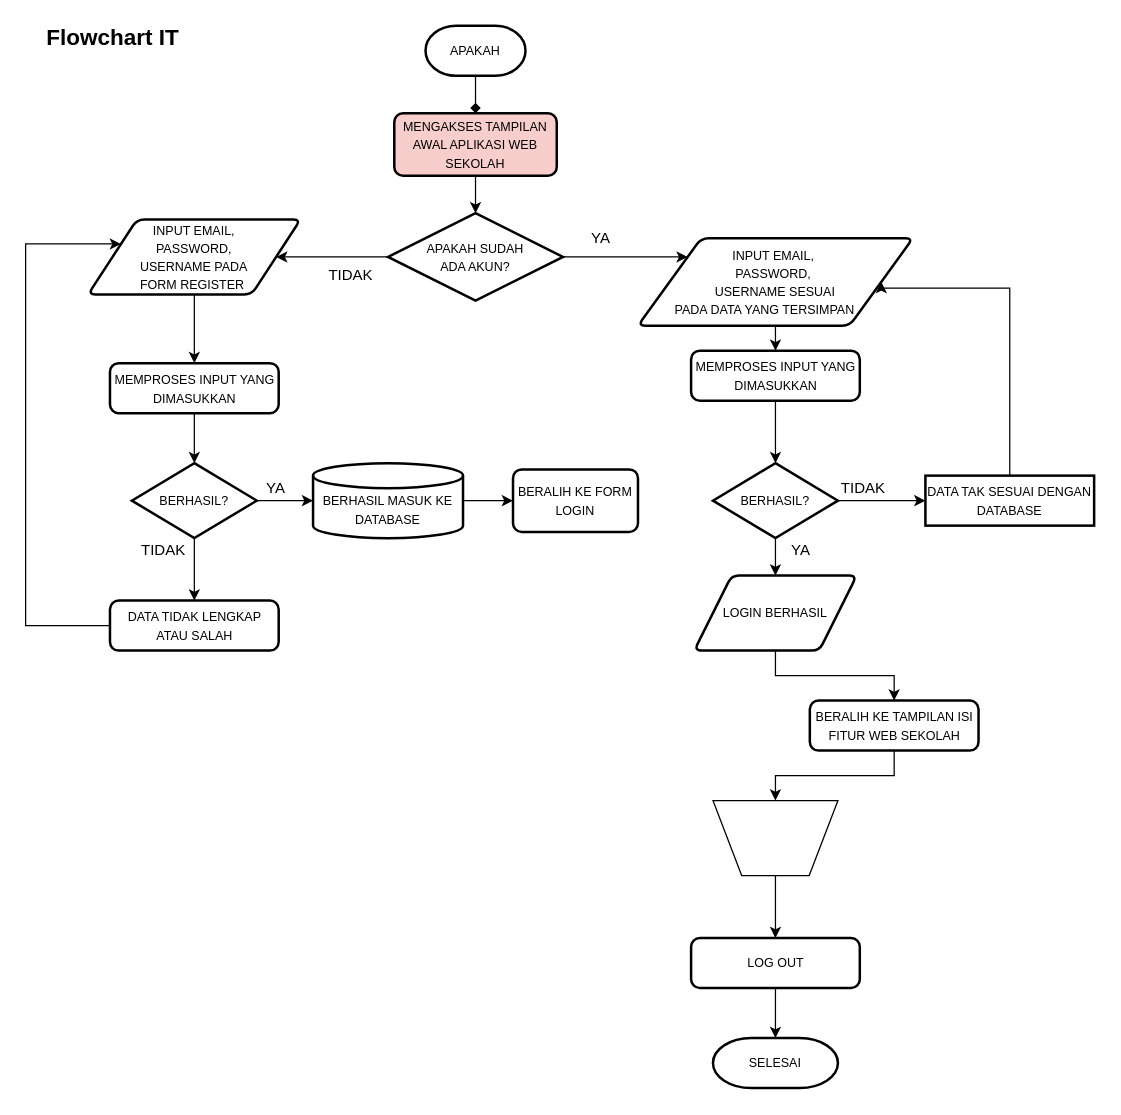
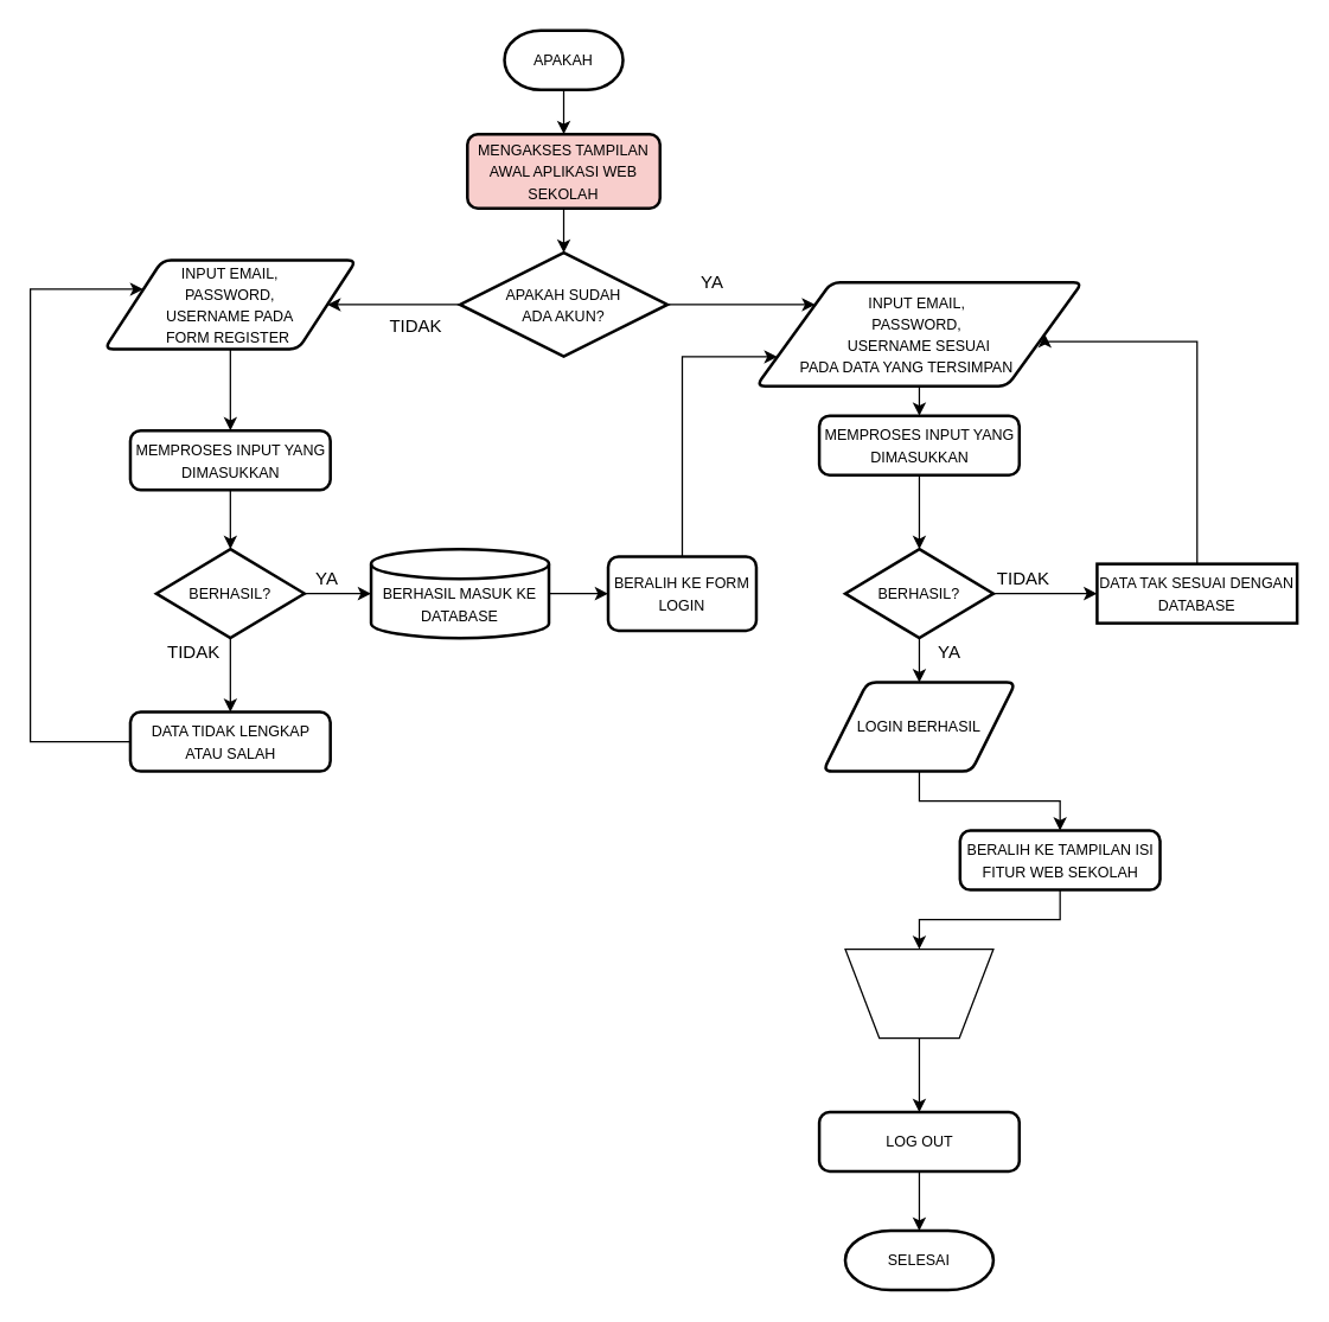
  <mxCell id="0" />
  <mxCell id="1" parent="0" />
- <mxCell id="2" style="edgeStyle=orthogonalEdgeStyle;rounded=0;orthogonalLoop=1;jettySize=auto;html=1;exitX=0.5;exitY=1;exitDx=0;exitDy=0;exitPerimeter=0;endArrow=diamond;" edge="1" parent="1" source="3" target="5"><mxGeometry relative="1" as="geometry" /></mxCell>
+ <mxCell id="2" style="edgeStyle=orthogonalEdgeStyle;rounded=0;orthogonalLoop=1;jettySize=auto;html=1;exitX=0.5;exitY=1;exitDx=0;exitDy=0;exitPerimeter=0;" edge="1" parent="1" source="3" target="5"><mxGeometry relative="1" as="geometry" /></mxCell>
  <mxCell id="3" value="&lt;font style=&quot;font-size: 10px&quot;&gt;APAKAH&lt;/font&gt;" style="strokeWidth=2;html=1;shape=mxgraph.flowchart.terminator;whiteSpace=wrap;" vertex="1" parent="1"><mxGeometry x="340" y="20" width="80" height="40" as="geometry" /></mxCell>
  <mxCell id="4" style="edgeStyle=orthogonalEdgeStyle;rounded=0;orthogonalLoop=1;jettySize=auto;html=1;exitX=0.5;exitY=1;exitDx=0;exitDy=0;entryX=0.5;entryY=0;entryDx=0;entryDy=0;entryPerimeter=0;" edge="1" parent="1" source="5" target="8"><mxGeometry relative="1" as="geometry" /></mxCell>
  <mxCell id="5" value="&lt;font style=&quot;font-size: 10px&quot;&gt;MENGAKSES TAMPILAN AWAL APLIKASI WEB SEKOLAH&lt;/font&gt;" style="rounded=1;whiteSpace=wrap;html=1;absoluteArcSize=1;arcSize=14;strokeWidth=2;fillColor=#f8cecc;" vertex="1" parent="1"><mxGeometry x="315" y="90" width="130" height="50" as="geometry" /></mxCell>
  <mxCell id="6" style="edgeStyle=orthogonalEdgeStyle;rounded=0;orthogonalLoop=1;jettySize=auto;html=1;exitX=0;exitY=0.5;exitDx=0;exitDy=0;exitPerimeter=0;" edge="1" parent="1" source="8" target="10"><mxGeometry relative="1" as="geometry" /></mxCell>
  <mxCell id="7" style="edgeStyle=orthogonalEdgeStyle;rounded=0;orthogonalLoop=1;jettySize=auto;html=1;exitX=1;exitY=0.5;exitDx=0;exitDy=0;exitPerimeter=0;" edge="1" parent="1" source="8" target="16"><mxGeometry relative="1" as="geometry"><Array as="points"><mxPoint x="520" y="205" /><mxPoint x="520" y="205" /></Array></mxGeometry></mxCell>
  <mxCell id="8" value="&lt;font style=&quot;font-size: 10px&quot;&gt;APAKAH SUDAH &lt;br&gt;ADA AKUN?&lt;/font&gt;" style="strokeWidth=2;html=1;shape=mxgraph.flowchart.decision;whiteSpace=wrap;" vertex="1" parent="1"><mxGeometry x="310" y="170" width="140" height="70" as="geometry" /></mxCell>
  <mxCell id="9" style="edgeStyle=orthogonalEdgeStyle;rounded=0;orthogonalLoop=1;jettySize=auto;html=1;exitX=0.5;exitY=1;exitDx=0;exitDy=0;" edge="1" parent="1" source="10" target="12"><mxGeometry relative="1" as="geometry" /></mxCell>
  <mxCell id="10" value="&lt;font style=&quot;font-size: 10px&quot;&gt;INPUT EMAIL, &lt;br&gt;PASSWORD, &lt;br&gt;USERNAME PADA &lt;br&gt;FORM REGISTER&amp;nbsp;&lt;/font&gt;" style="shape=parallelogram;html=1;strokeWidth=2;perimeter=parallelogramPerimeter;whiteSpace=wrap;rounded=1;arcSize=12;size=0.23;" vertex="1" parent="1"><mxGeometry x="70" y="175" width="170" height="60" as="geometry" /></mxCell>
  <mxCell id="11" style="edgeStyle=orthogonalEdgeStyle;rounded=0;orthogonalLoop=1;jettySize=auto;html=1;exitX=0.5;exitY=1;exitDx=0;exitDy=0;entryX=0.5;entryY=0;entryDx=0;entryDy=0;entryPerimeter=0;" edge="1" parent="1" source="12" target="19"><mxGeometry relative="1" as="geometry" /></mxCell>
  <mxCell id="12" value="&lt;font style=&quot;font-size: 10px&quot;&gt;MEMPROSES INPUT YANG DIMASUKKAN&lt;/font&gt;" style="rounded=1;whiteSpace=wrap;html=1;absoluteArcSize=1;arcSize=14;strokeWidth=2;" vertex="1" parent="1"><mxGeometry x="87.5" y="290" width="135" height="40" as="geometry" /></mxCell>
  <mxCell id="13" style="edgeStyle=orthogonalEdgeStyle;rounded=0;orthogonalLoop=1;jettySize=auto;html=1;exitX=1;exitY=0.5;exitDx=0;exitDy=0;exitPerimeter=0;entryX=0;entryY=0.5;entryDx=0;entryDy=0;" edge="1" parent="1" source="14" target="34"><mxGeometry relative="1" as="geometry" /></mxCell>
  <mxCell id="14" value="&lt;font style=&quot;font-size: 10px&quot;&gt;&lt;br&gt;BERHASIL MASUK KE DATABASE&lt;/font&gt;" style="strokeWidth=2;html=1;shape=mxgraph.flowchart.database;whiteSpace=wrap;" vertex="1" parent="1"><mxGeometry x="250" y="370" width="120" height="60" as="geometry" /></mxCell>
  <mxCell id="15" style="edgeStyle=orthogonalEdgeStyle;rounded=0;orthogonalLoop=1;jettySize=auto;html=1;exitX=0.5;exitY=1;exitDx=0;exitDy=0;entryX=0.5;entryY=0;entryDx=0;entryDy=0;" edge="1" parent="1" source="16" target="21"><mxGeometry relative="1" as="geometry" /></mxCell>
  <mxCell id="16" value="&lt;font style=&quot;font-size: 10px&quot;&gt;&lt;span&gt;INPUT EMAIL,&amp;nbsp;&lt;/span&gt;&lt;br&gt;&lt;span&gt;PASSWORD,&amp;nbsp;&lt;/span&gt;&lt;br&gt;&lt;span&gt;USERNAME SESUAI &lt;br&gt;PADA DATA YANG TERSIMPAN&amp;nbsp; &amp;nbsp; &amp;nbsp;&amp;nbsp;&lt;/span&gt;&lt;/font&gt;" style="shape=parallelogram;html=1;strokeWidth=2;perimeter=parallelogramPerimeter;whiteSpace=wrap;rounded=1;arcSize=12;size=0.23;" vertex="1" parent="1"><mxGeometry x="510" y="190" width="220" height="70" as="geometry" /></mxCell>
  <mxCell id="17" style="edgeStyle=orthogonalEdgeStyle;rounded=0;orthogonalLoop=1;jettySize=auto;html=1;exitX=1;exitY=0.5;exitDx=0;exitDy=0;exitPerimeter=0;" edge="1" parent="1" source="19" target="14"><mxGeometry relative="1" as="geometry" /></mxCell>
  <mxCell id="18" style="edgeStyle=orthogonalEdgeStyle;rounded=0;orthogonalLoop=1;jettySize=auto;html=1;exitX=0.5;exitY=1;exitDx=0;exitDy=0;exitPerimeter=0;" edge="1" parent="1" source="19" target="36"><mxGeometry relative="1" as="geometry" /></mxCell>
  <mxCell id="19" value="&lt;font style=&quot;font-size: 10px&quot;&gt;BERHASIL?&lt;/font&gt;" style="strokeWidth=2;html=1;shape=mxgraph.flowchart.decision;whiteSpace=wrap;" vertex="1" parent="1"><mxGeometry x="105" y="370" width="100" height="60" as="geometry" /></mxCell>
  <mxCell id="20" style="edgeStyle=orthogonalEdgeStyle;rounded=0;orthogonalLoop=1;jettySize=auto;html=1;exitX=0.5;exitY=1;exitDx=0;exitDy=0;entryX=0.5;entryY=0;entryDx=0;entryDy=0;entryPerimeter=0;" edge="1" parent="1" source="21" target="24"><mxGeometry relative="1" as="geometry" /></mxCell>
  <mxCell id="21" value="&lt;font style=&quot;font-size: 10px&quot;&gt;MEMPROSES INPUT YANG DIMASUKKAN&lt;/font&gt;" style="rounded=1;whiteSpace=wrap;html=1;absoluteArcSize=1;arcSize=14;strokeWidth=2;" vertex="1" parent="1"><mxGeometry x="552.5" y="280" width="135" height="40" as="geometry" /></mxCell>
  <mxCell id="22" style="edgeStyle=orthogonalEdgeStyle;rounded=0;orthogonalLoop=1;jettySize=auto;html=1;exitX=0.5;exitY=1;exitDx=0;exitDy=0;exitPerimeter=0;entryX=0.5;entryY=0;entryDx=0;entryDy=0;" edge="1" parent="1" source="24" target="26"><mxGeometry relative="1" as="geometry" /></mxCell>
  <mxCell id="23" style="edgeStyle=orthogonalEdgeStyle;rounded=0;orthogonalLoop=1;jettySize=auto;html=1;exitX=1;exitY=0.5;exitDx=0;exitDy=0;exitPerimeter=0;" edge="1" parent="1" source="24" target="40"><mxGeometry relative="1" as="geometry" /></mxCell>
  <mxCell id="24" value="&lt;font style=&quot;font-size: 10px&quot;&gt;BERHASIL?&lt;/font&gt;" style="strokeWidth=2;html=1;shape=mxgraph.flowchart.decision;whiteSpace=wrap;" vertex="1" parent="1"><mxGeometry x="570" y="370" width="100" height="60" as="geometry" /></mxCell>
  <mxCell id="25" style="edgeStyle=orthogonalEdgeStyle;rounded=0;orthogonalLoop=1;jettySize=auto;html=1;exitX=0.5;exitY=1;exitDx=0;exitDy=0;" edge="1" parent="1" source="26" target="28"><mxGeometry relative="1" as="geometry" /></mxCell>
  <mxCell id="26" value="&lt;font style=&quot;font-size: 10px&quot;&gt;LOGIN BERHASIL&lt;/font&gt;" style="shape=parallelogram;html=1;strokeWidth=2;perimeter=parallelogramPerimeter;whiteSpace=wrap;rounded=1;arcSize=12;size=0.23;" vertex="1" parent="1"><mxGeometry x="555" y="460" width="130" height="60" as="geometry" /></mxCell>
  <mxCell id="27" style="edgeStyle=orthogonalEdgeStyle;rounded=0;orthogonalLoop=1;jettySize=auto;html=1;exitX=0.5;exitY=1;exitDx=0;exitDy=0;entryX=0.5;entryY=0;entryDx=0;entryDy=0;" edge="1" parent="1" source="28" target="30"><mxGeometry relative="1" as="geometry" /></mxCell>
  <mxCell id="28" value="&lt;font style=&quot;font-size: 10px&quot;&gt;BERALIH KE TAMPILAN ISI FITUR WEB SEKOLAH&lt;/font&gt;" style="rounded=1;whiteSpace=wrap;html=1;absoluteArcSize=1;arcSize=14;strokeWidth=2;" vertex="1" parent="1"><mxGeometry x="647.5" y="560" width="135" height="40" as="geometry" /></mxCell>
  <mxCell id="29" style="edgeStyle=orthogonalEdgeStyle;rounded=0;orthogonalLoop=1;jettySize=auto;html=1;exitX=0.5;exitY=1;exitDx=0;exitDy=0;entryX=0.5;entryY=0;entryDx=0;entryDy=0;" edge="1" parent="1" source="30" target="32"><mxGeometry relative="1" as="geometry" /></mxCell>
  <mxCell id="30" value="" style="verticalLabelPosition=bottom;verticalAlign=top;html=1;shape=trapezoid;perimeter=trapezoidPerimeter;whiteSpace=wrap;size=0.23;arcSize=10;flipV=1;" vertex="1" parent="1"><mxGeometry x="570" y="640" width="100" height="60" as="geometry" /></mxCell>
  <mxCell id="31" style="edgeStyle=orthogonalEdgeStyle;rounded=0;orthogonalLoop=1;jettySize=auto;html=1;exitX=0.5;exitY=1;exitDx=0;exitDy=0;" edge="1" parent="1" source="32" target="37"><mxGeometry relative="1" as="geometry" /></mxCell>
  <mxCell id="32" value="&lt;font style=&quot;font-size: 10px&quot;&gt;LOG OUT&lt;/font&gt;" style="rounded=1;whiteSpace=wrap;html=1;absoluteArcSize=1;arcSize=14;strokeWidth=2;" vertex="1" parent="1"><mxGeometry x="552.5" y="750" width="135" height="40" as="geometry" /></mxCell>
+ <mxCell id="33" style="edgeStyle=orthogonalEdgeStyle;rounded=0;orthogonalLoop=1;jettySize=auto;html=1;exitX=0.5;exitY=0;exitDx=0;exitDy=0;entryX=0;entryY=0.75;entryDx=0;entryDy=0;" edge="1" parent="1" source="34" target="16"><mxGeometry relative="1" as="geometry"><Array as="points"><mxPoint x="460" y="240" /></Array></mxGeometry></mxCell>
  <mxCell id="34" value="&lt;font style=&quot;font-size: 10px&quot;&gt;BERALIH KE FORM LOGIN&lt;/font&gt;" style="rounded=1;whiteSpace=wrap;html=1;absoluteArcSize=1;arcSize=14;strokeWidth=2;" vertex="1" parent="1"><mxGeometry x="410" y="375" width="100" height="50" as="geometry" /></mxCell>
  <mxCell id="35" style="edgeStyle=orthogonalEdgeStyle;rounded=0;orthogonalLoop=1;jettySize=auto;html=1;exitX=0;exitY=0.5;exitDx=0;exitDy=0;entryX=0;entryY=0.25;entryDx=0;entryDy=0;" edge="1" parent="1" source="36" target="10"><mxGeometry relative="1" as="geometry"><Array as="points"><mxPoint x="20" y="500" /><mxPoint x="20" y="195" /></Array></mxGeometry></mxCell>
  <mxCell id="36" value="&lt;font style=&quot;font-size: 10px&quot;&gt;DATA TIDAK LENGKAP ATAU SALAH&lt;/font&gt;" style="rounded=1;whiteSpace=wrap;html=1;absoluteArcSize=1;arcSize=14;strokeWidth=2;" vertex="1" parent="1"><mxGeometry x="87.5" y="480" width="135" height="40" as="geometry" /></mxCell>
  <mxCell id="37" value="&lt;font style=&quot;font-size: 10px&quot;&gt;SELESAI&lt;/font&gt;" style="strokeWidth=2;html=1;shape=mxgraph.flowchart.terminator;whiteSpace=wrap;" vertex="1" parent="1"><mxGeometry x="570" y="830" width="100" height="40" as="geometry" /></mxCell>
- <mxCell id="38" value="&lt;font style=&quot;font-size: 18px&quot;&gt;&lt;b&gt;Flowchart IT&lt;/b&gt;&lt;/font&gt;" style="text;html=1;strokeColor=none;fillColor=none;align=center;verticalAlign=middle;whiteSpace=wrap;rounded=0;" vertex="1" parent="1"><mxGeometry x="30" y="20" width="120" height="20" as="geometry" /></mxCell>
  <mxCell id="39" style="edgeStyle=orthogonalEdgeStyle;rounded=0;orthogonalLoop=1;jettySize=auto;html=1;exitX=0.5;exitY=0;exitDx=0;exitDy=0;entryX=1;entryY=0.5;entryDx=0;entryDy=0;" edge="1" parent="1" source="40" target="16"><mxGeometry relative="1" as="geometry"><Array as="points"><mxPoint x="808" y="230" /><mxPoint x="705" y="230" /></Array></mxGeometry></mxCell>
  <mxCell id="40" value="&lt;span style=&quot;font-size: 10px&quot;&gt;DATA TAK SESUAI DENGAN DATABASE&lt;/span&gt;" style="whiteSpace=wrap;html=1;absoluteArcSize=1;arcSize=14;strokeWidth=2;rounded=0;" vertex="1" parent="1"><mxGeometry x="740" y="380" width="135" height="40" as="geometry" /></mxCell>
  <mxCell id="41" value="TIDAK" style="text;html=1;align=center;verticalAlign=middle;resizable=0;points=[];autosize=1;" vertex="1" parent="1"><mxGeometry x="255" y="210" width="50" height="20" as="geometry" /></mxCell>
  <mxCell id="42" value="YA" style="text;html=1;align=center;verticalAlign=middle;resizable=0;points=[];autosize=1;" vertex="1" parent="1"><mxGeometry x="465" y="180" width="30" height="20" as="geometry" /></mxCell>
  <mxCell id="43" value="TIDAK" style="text;html=1;align=center;verticalAlign=middle;resizable=0;points=[];autosize=1;" vertex="1" parent="1"><mxGeometry x="105" y="430" width="50" height="20" as="geometry" /></mxCell>
  <mxCell id="44" value="YA" style="text;html=1;align=center;verticalAlign=middle;resizable=0;points=[];autosize=1;" vertex="1" parent="1"><mxGeometry x="205" y="380" width="30" height="20" as="geometry" /></mxCell>
  <mxCell id="45" value="YA" style="text;html=1;align=center;verticalAlign=middle;resizable=0;points=[];autosize=1;" vertex="1" parent="1"><mxGeometry x="625" y="430" width="30" height="20" as="geometry" /></mxCell>
  <mxCell id="46" value="TIDAK" style="text;html=1;align=center;verticalAlign=middle;resizable=0;points=[];autosize=1;" vertex="1" parent="1"><mxGeometry x="665" y="380" width="50" height="20" as="geometry" /></mxCell>
